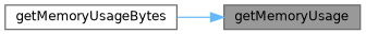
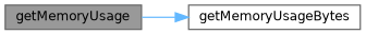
  digraph {
    rankdir=LR
    node [fontname=Helvetica fontsize=10 shape=box style=filled]
    n1 [color=gray40 fillcolor=grey60 fontcolor=black height=0.2 label=getMemoryUsage width=0.4]
    n2 [color=grey40 fillcolor=white height=0.2 label=getMemoryUsageBytes width=0.4]
-   n2 -> n1 [color=steelblue1 fontname=Helvetica fontsize=10 labelfontname=Helvetica labelfontsize=10 style=solid]
+   n1 -> n2 [color=steelblue1 fontname=Helvetica fontsize=10 labelfontname=Helvetica labelfontsize=10 style=solid]
  }
